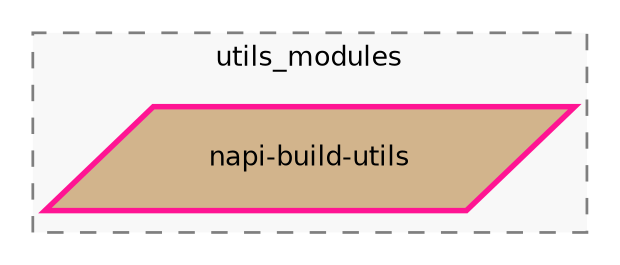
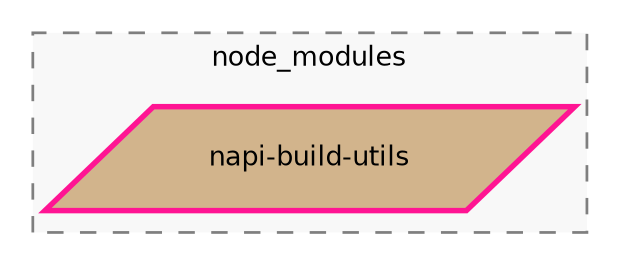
  digraph {
    compound=true
    rankdir=LR
    n1 [color=deeppink fillcolor=tan fontname=Helvetica fontsize=10 height=0.2 label="napi-build-utils" shape=parallelogram style="filled,bold" width=0.4]
    subgraph cluster_1 {
      bgcolor="#f8f8f8"
      fontname=Helvetica
      fontsize=10
-     label=utils_modules
+     label=node_modules
      pencolor=grey50
      style="filled,dashed"
      n1
    }
  }
